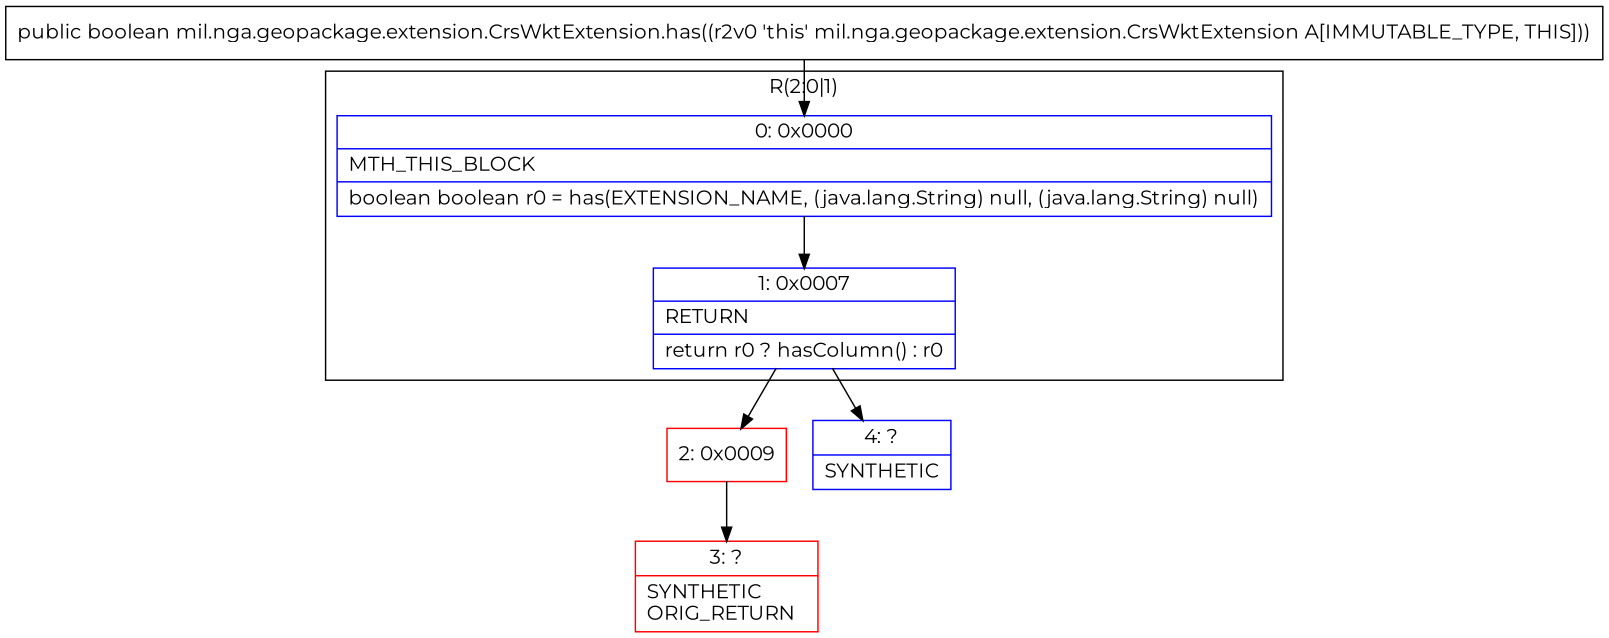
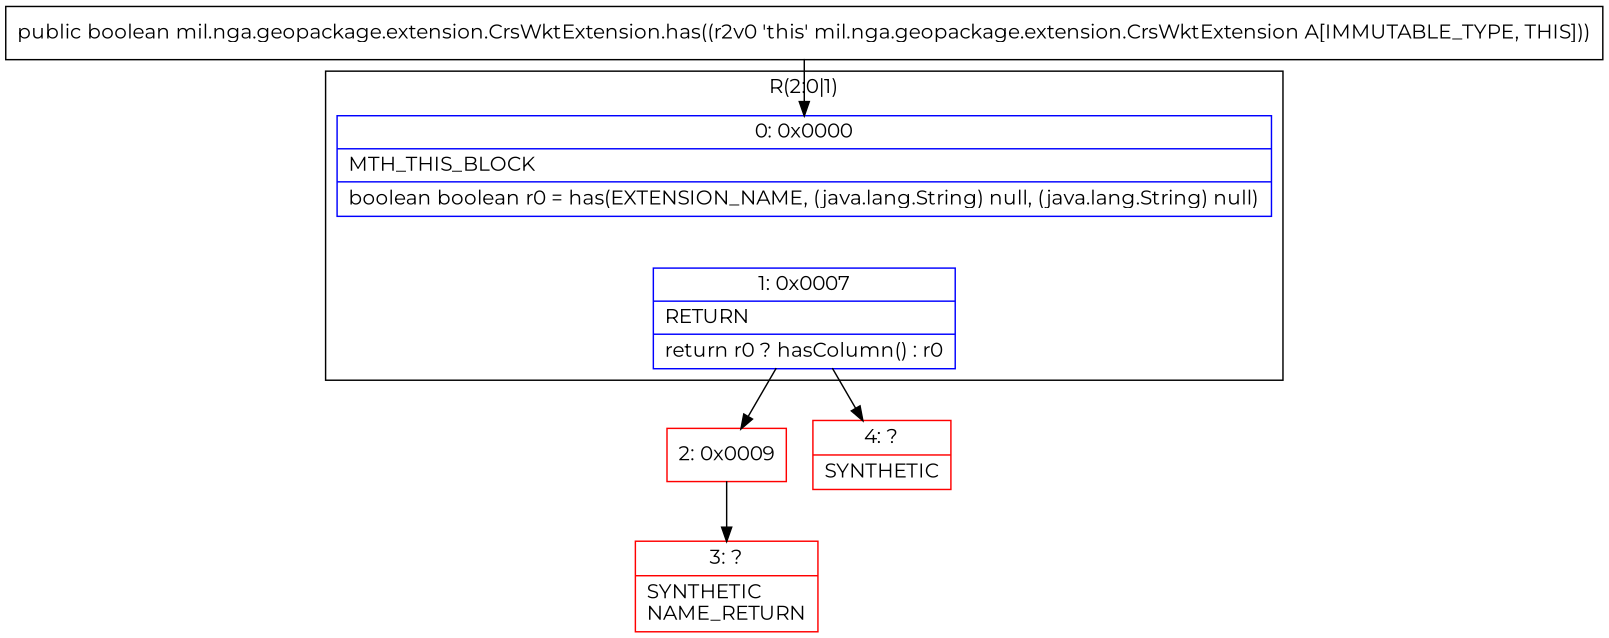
  digraph {
    fontname=Montserrat
    node [color=red fontname=Montserrat shape=record]
    edge [fontname=Montserrat]
    n1 [color=blue label="{0\:\ 0x0000|MTH_THIS_BLOCK\l|boolean boolean r0 = has(EXTENSION_NAME, (java.lang.String) null, (java.lang.String) null)\l}"]
    n2 [color=blue label="{1\:\ 0x0007|RETURN\l|return r0 ? hasColumn() : r0\l}"]
    n3 [label="{2\:\ 0x0009}"]
-   n4 [color=blue label="{4\:\ ?|SYNTHETIC\l}"]
-   n5 [label="{3\:\ ?|SYNTHETIC\lORIG_RETURN\l}"]
+   n4 [label="{4\:\ ?|SYNTHETIC\l}"]
+   n5 [label="{3\:\ ?|SYNTHETIC\lNAME_RETURN\l}"]
    n6 [label="{public boolean mil.nga.geopackage.extension.CrsWktExtension.has((r2v0 'this' mil.nga.geopackage.extension.CrsWktExtension A[IMMUTABLE_TYPE, THIS])) }" color=""]
    subgraph cluster_1 {
      label="R(2:0|1)"
      n1
      n2
    }
-   n1 -> n2
    n2 -> n3
    n2 -> n4
    n3 -> n5
    n6 -> n1
  }
